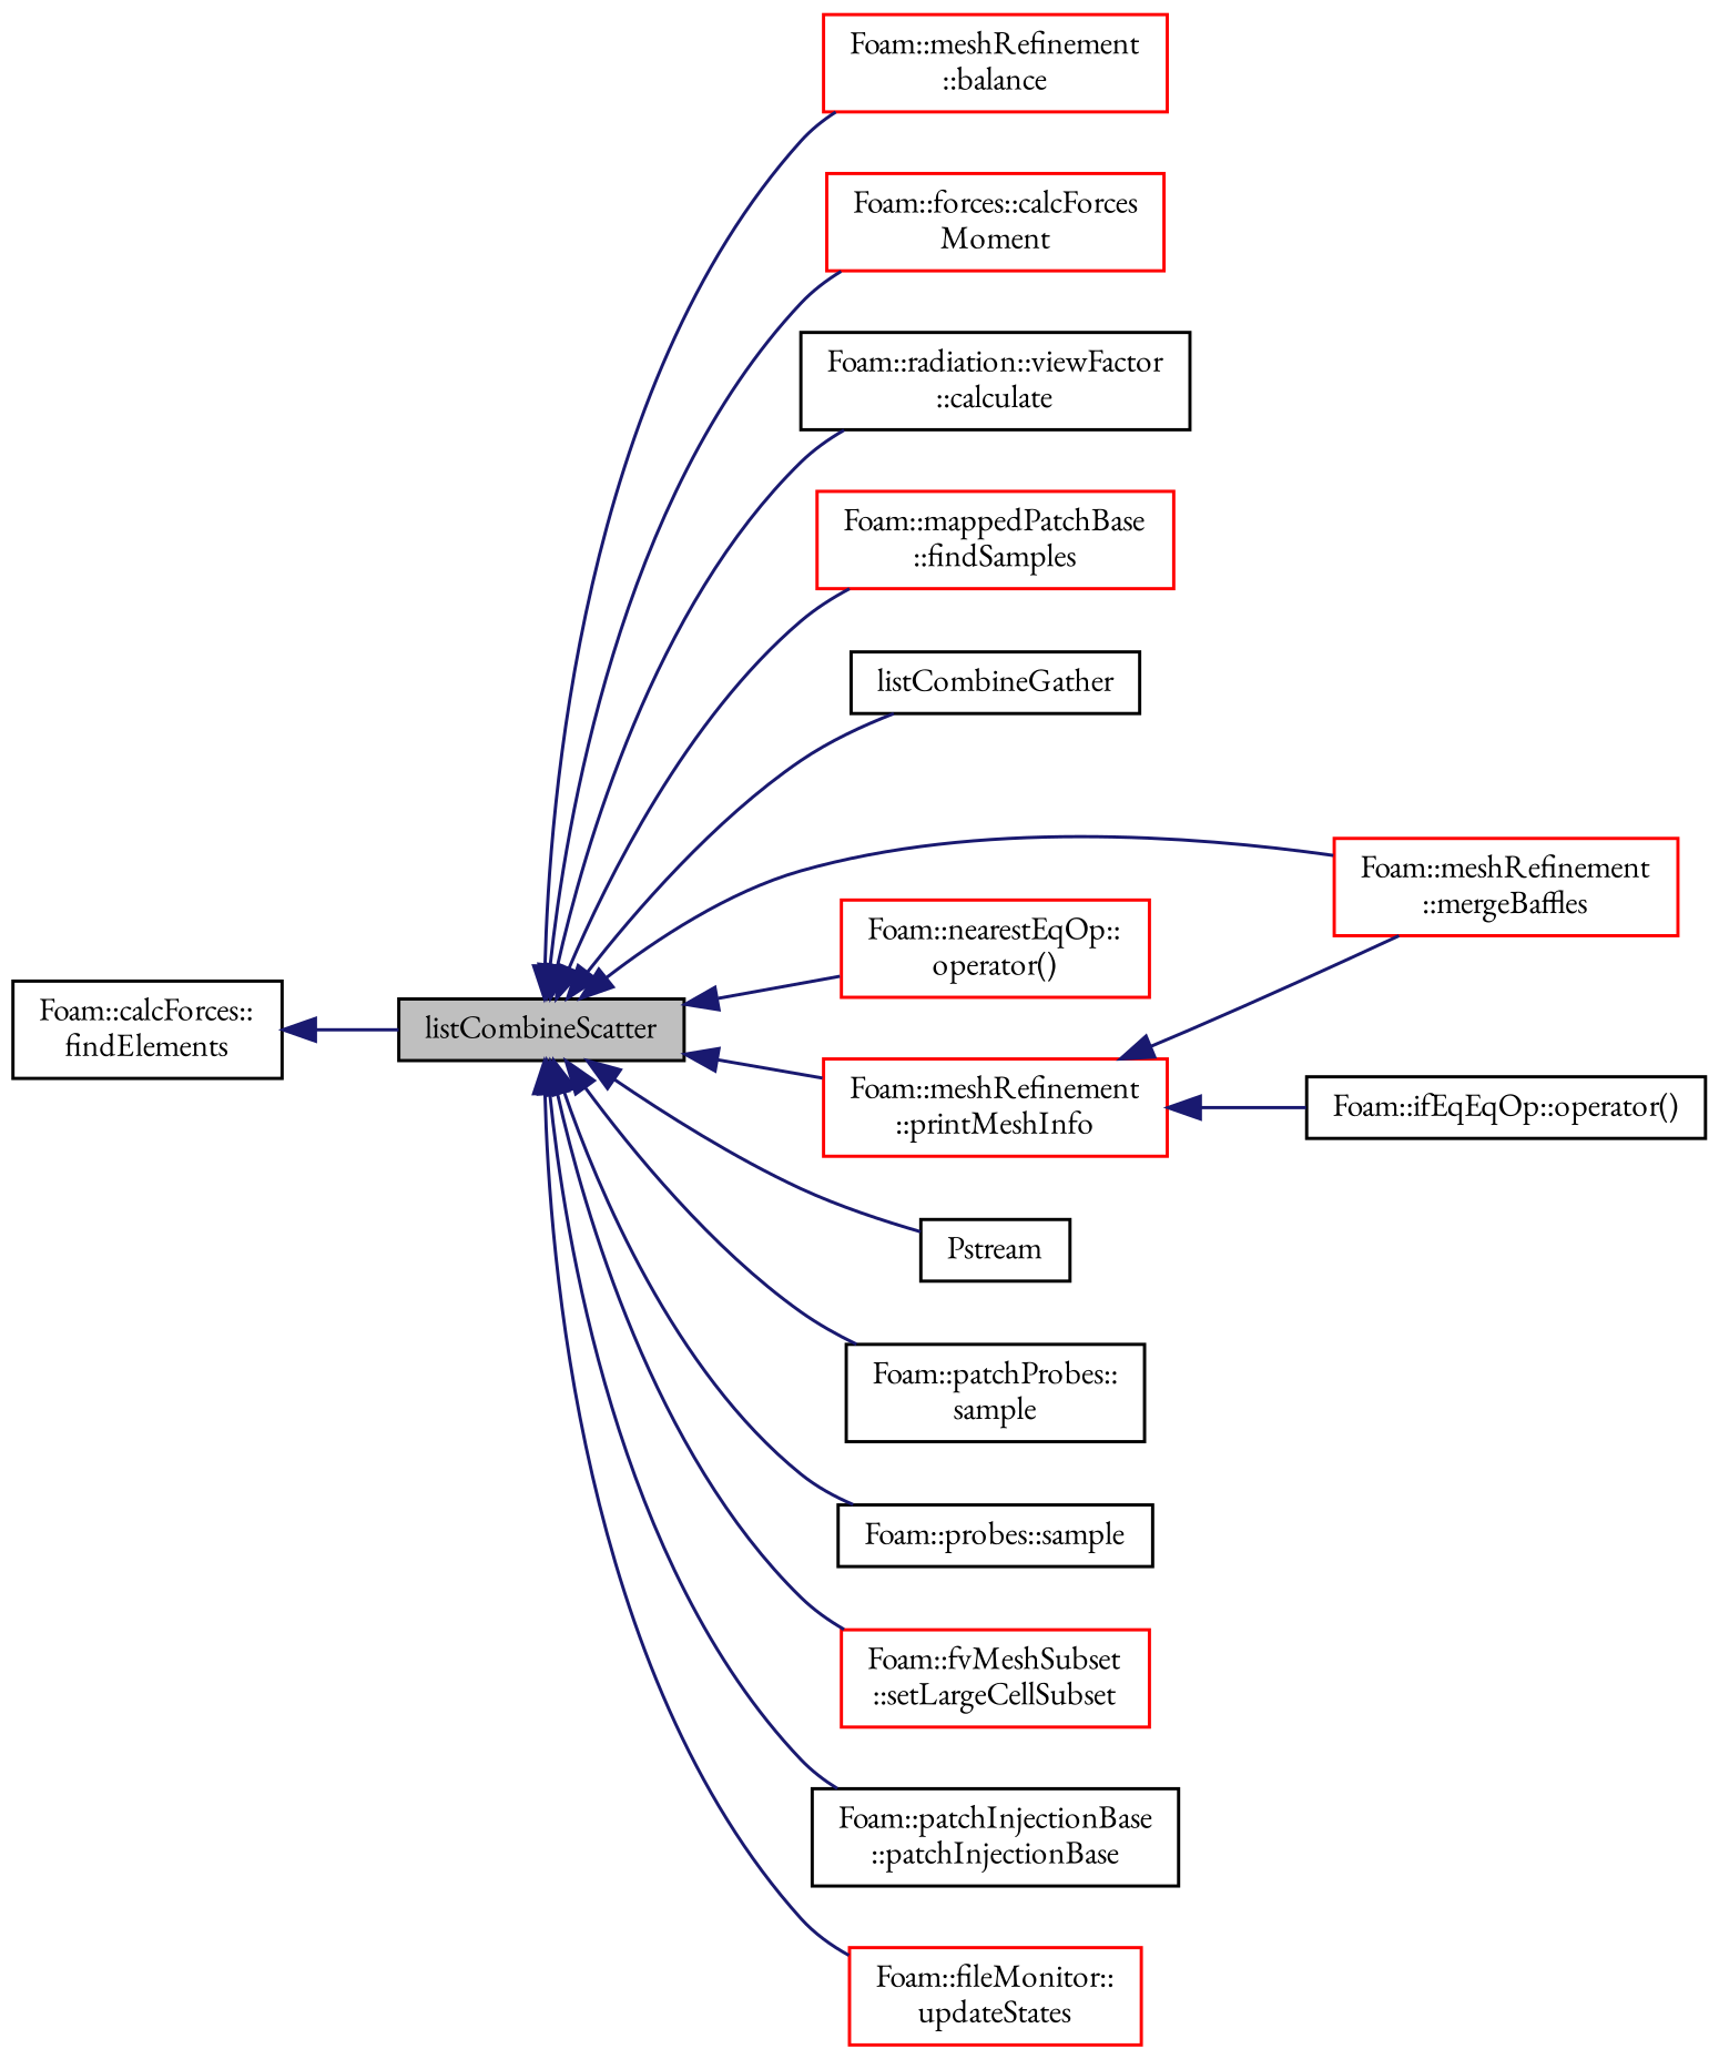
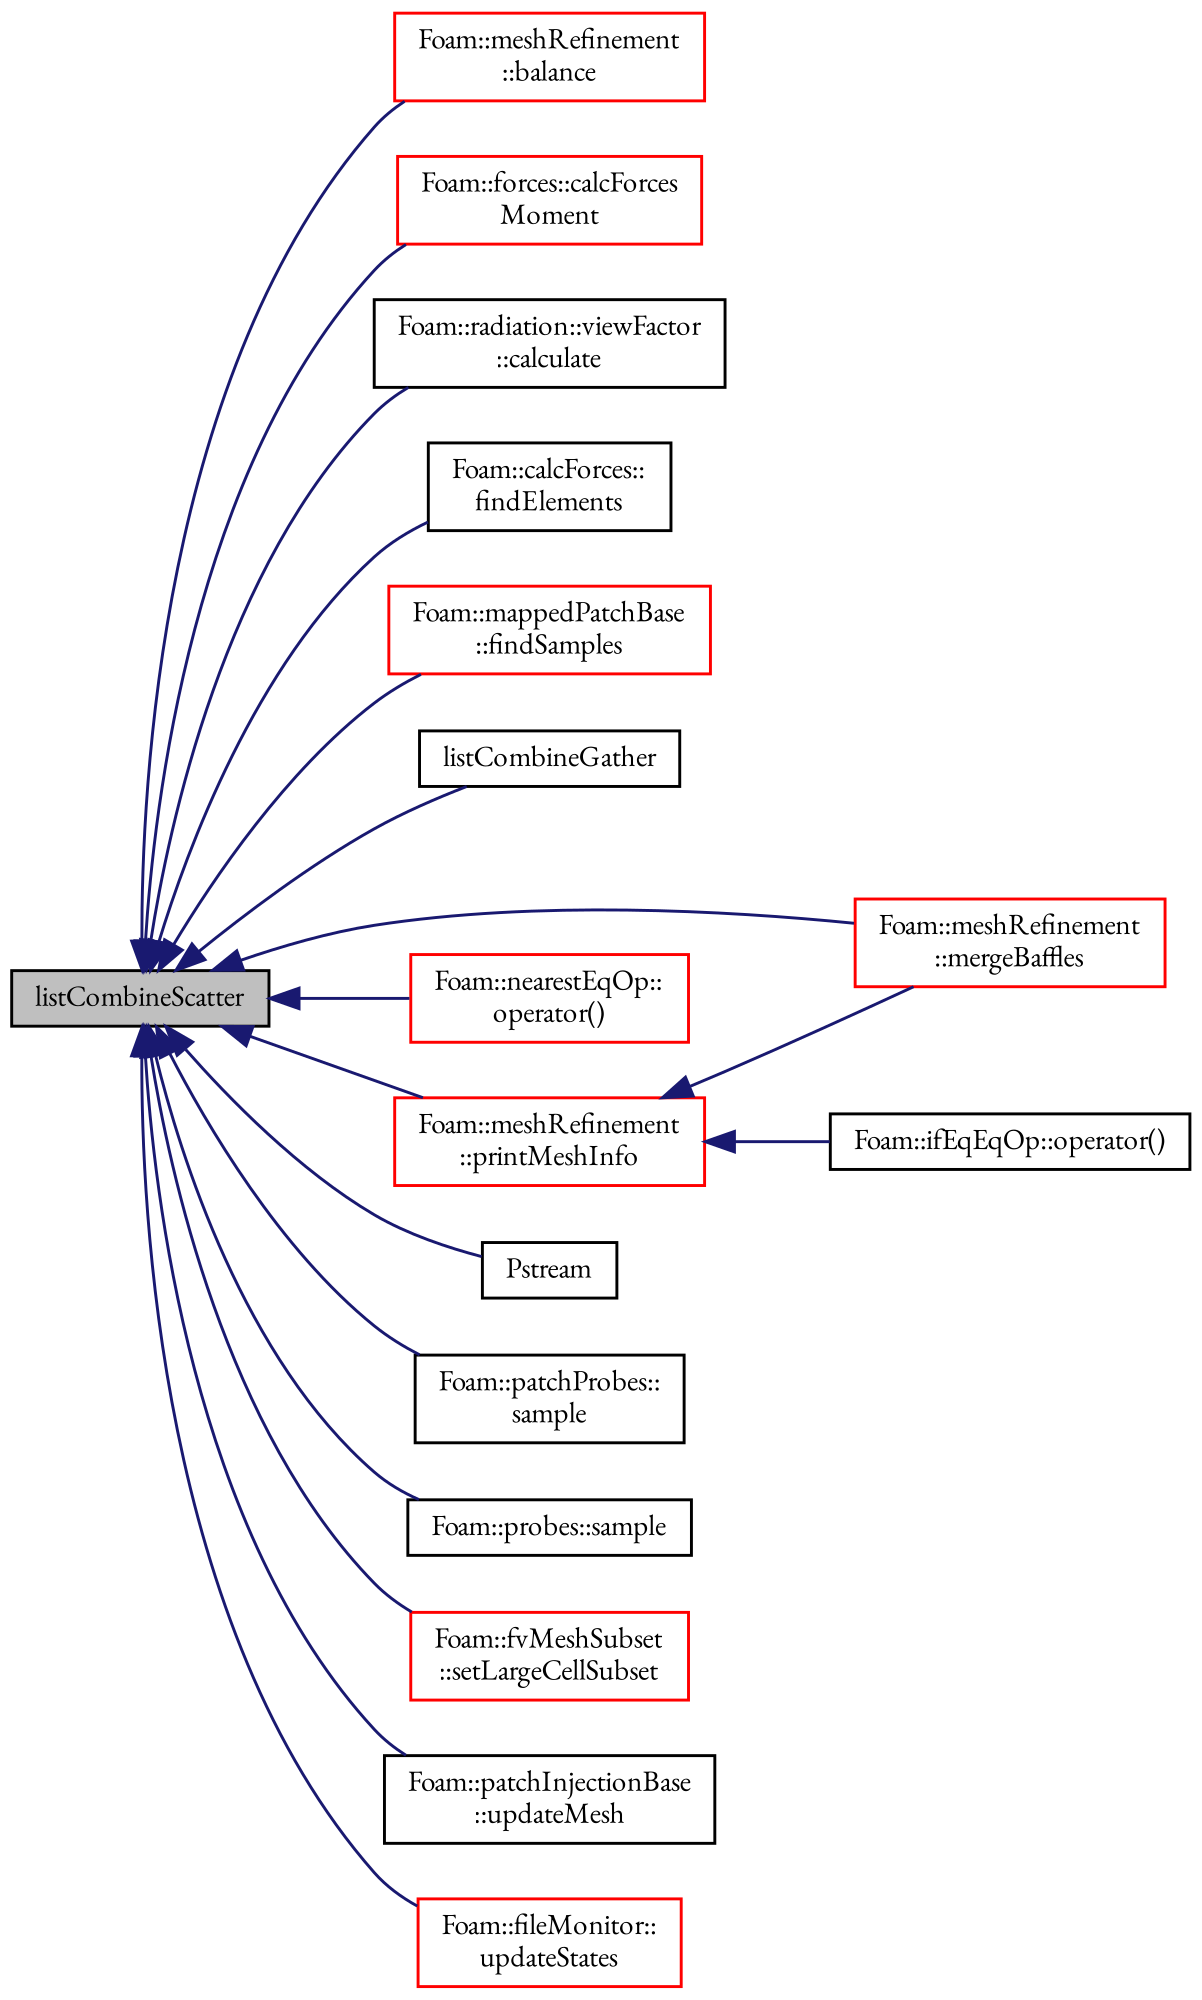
  digraph {
    fontname="EB Garamond"
    rankdir=LR
    node [color=black fontname="EB Garamond" fontsize=10 shape=record]
    edge [color=midnightblue dir=back fontname="EB Garamond" fontsize=10 labelfontname=FreeSans labelfontsize=10 style=solid]
    n1 [fillcolor=grey75 fontcolor=black height=0.2 label=listCombineScatter style=filled width=0.4]
    n2 [color=red height=0.2 label="Foam::meshRefinement\l::balance" width=0.4]
    n3 [color=red height=0.2 label="Foam::forces::calcForces\lMoment" width=0.4]
    n4 [height=0.2 label="Foam::radiation::viewFactor\l::calculate" width=0.4]
    n5 [height=0.2 label="Foam::calcForces::\lfindElements" width=0.4]
    n6 [color=red height=0.2 label="Foam::mappedPatchBase\l::findSamples" width=0.4]
    n7 [height=0.2 label=listCombineGather width=0.4]
    n8 [color=red height=0.2 label="Foam::meshRefinement\l::mergeBaffles" width=0.4]
    n9 [color=red height=0.2 label="Foam::nearestEqOp::\loperator()" width=0.4]
    n10 [color=red height=0.2 label="Foam::meshRefinement\l::printMeshInfo" width=0.4]
    n11 [height=0.2 label=Pstream width=0.4]
    n12 [height=0.2 label="Foam::patchProbes::\lsample" width=0.4]
    n13 [height=0.2 label="Foam::probes::sample" width=0.4]
    n14 [color=red height=0.2 label="Foam::fvMeshSubset\l::setLargeCellSubset" width=0.4]
-   n15 [height=0.2 label="Foam::patchInjectionBase\l::patchInjectionBase" width=0.4]
+   n15 [height=0.2 label="Foam::patchInjectionBase\l::updateMesh" width=0.4]
    n16 [color=red height=0.2 label="Foam::fileMonitor::\lupdateStates" width=0.4]
    n17 [height=0.2 label="Foam::ifEqEqOp::operator()" width=0.4]
    n1 -> n2
    n1 -> n3
    n1 -> n4
-   n5 -> n1
+   n1 -> n5
    n1 -> n6
    n1 -> n7
    n1 -> n8
    n1 -> n9
    n1 -> n10
    n1 -> n11
    n1 -> n12
    n1 -> n13
    n1 -> n14
    n1 -> n15
    n1 -> n16
    n10 -> n8
    n10 -> n17
  }
